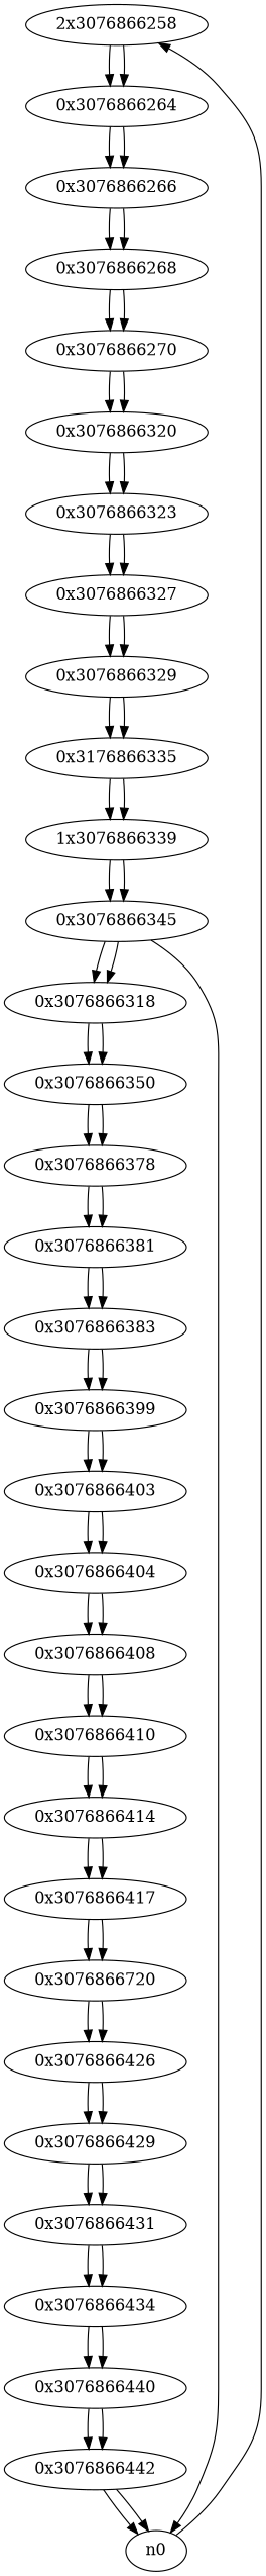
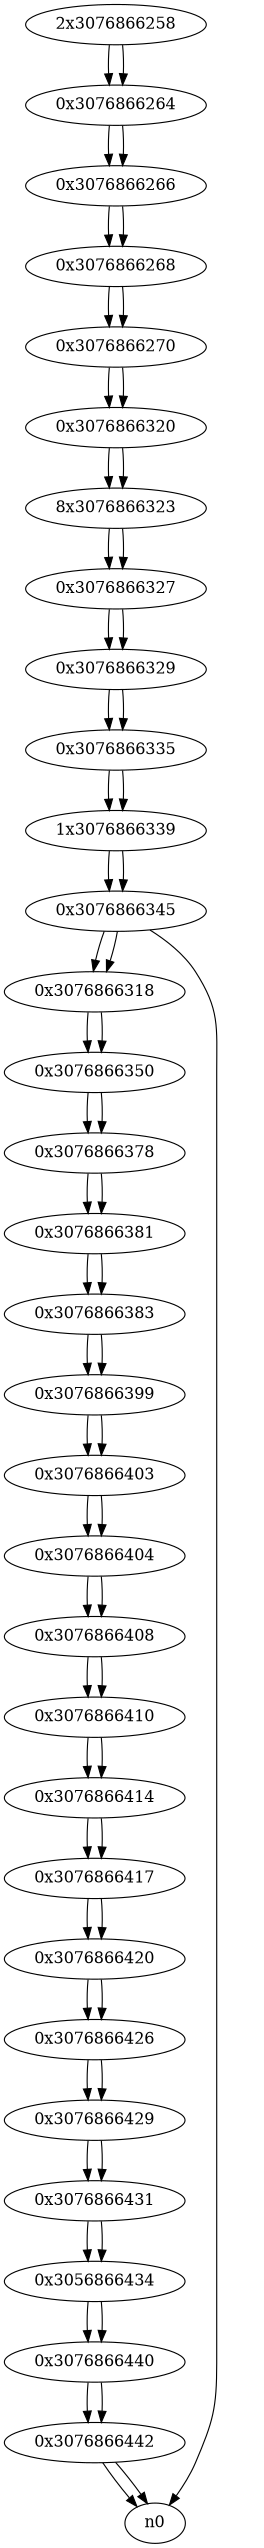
  digraph {
    n1 [label="2x3076866258"]
    n2 [label="0x3076866264"]
    n3 [label="0x3076866266"]
    n4 [label="0x3076866268"]
    n5 [label="0x3076866270"]
    n6 [label="0x3076866320"]
-   n7 [label="0x3076866323"]
+   n7 [label="8x3076866323"]
    n8 [label="0x3076866327"]
    n9 [label="0x3076866329"]
-   n10 [label="0x3176866335"]
+   n10 [label="0x3076866335"]
    n11 [label="1x3076866339"]
    n12 [label="0x3076866345"]
    n13 [label="0x3076866318"]
    n0
    n14 [label="0x3076866350"]
    n15 [label="0x3076866378"]
    n16 [label="0x3076866381"]
    n17 [label="0x3076866383"]
    n18 [label="0x3076866399"]
    n19 [label="0x3076866403"]
    n20 [label="0x3076866404"]
    n21 [label="0x3076866408"]
    n22 [label="0x3076866410"]
    n23 [label="0x3076866414"]
    n24 [label="0x3076866417"]
-   n25 [label="0x3076866720"]
+   n25 [label="0x3076866420"]
    n26 [label="0x3076866426"]
    n27 [label="0x3076866429"]
    n28 [label="0x3076866431"]
-   n29 [label="0x3076866434"]
+   n29 [label="0x3056866434"]
    n30 [label="0x3076866440"]
    n31 [label="0x3076866442"]
    n1 -> n2
    n1 -> n2
    n2 -> n3
    n2 -> n3
    n3 -> n4
    n3 -> n4
    n4 -> n5
    n4 -> n5
    n5 -> n6
    n5 -> n6
    n6 -> n7
    n6 -> n7
    n7 -> n8
    n7 -> n8
    n8 -> n9
    n8 -> n9
    n9 -> n10
    n9 -> n10
    n10 -> n11
    n10 -> n11
    n11 -> n12
    n11 -> n12
    n12 -> n13
    n12 -> n13
    n12 -> n0
    n13 -> n14
    n13 -> n14
-   n0 -> n1
    n14 -> n15
    n14 -> n15
    n15 -> n16
    n15 -> n16
    n16 -> n17
    n16 -> n17
    n17 -> n18
    n17 -> n18
    n18 -> n19
    n18 -> n19
    n19 -> n20
    n19 -> n20
    n20 -> n21
    n20 -> n21
    n21 -> n22
    n21 -> n22
    n22 -> n23
    n22 -> n23
    n23 -> n24
    n23 -> n24
    n24 -> n25
    n24 -> n25
    n25 -> n26
    n25 -> n26
    n26 -> n27
    n26 -> n27
    n27 -> n28
    n27 -> n28
    n28 -> n29
    n28 -> n29
    n29 -> n30
    n29 -> n30
    n30 -> n31
    n30 -> n31
    n31 -> n0
    n31 -> n0
  }
